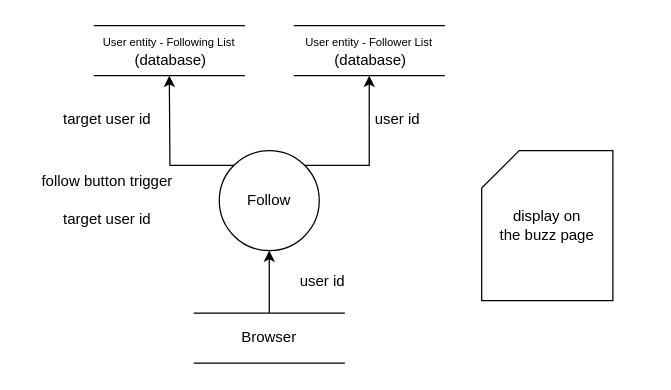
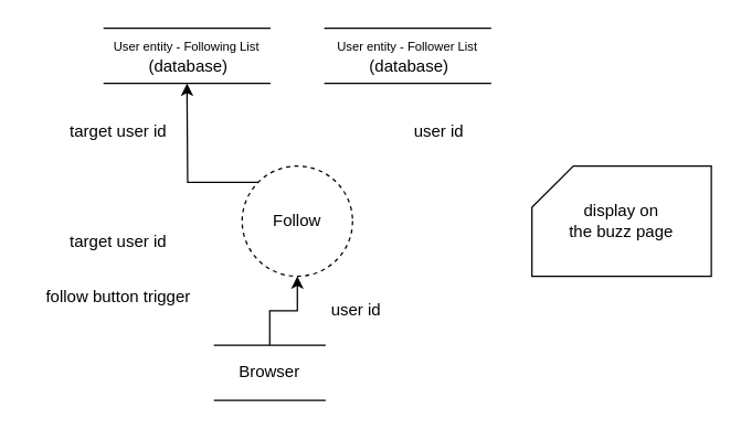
  <mxCell id="0" />
  <mxCell id="1" parent="0" />
- <mxCell id="2" value="display on &lt;br&gt;the buzz page" style="shape=card;whiteSpace=wrap;html=1;" parent="1" vertex="1"><mxGeometry x="385" y="120" width="105" height="120" as="geometry" /></mxCell>
+ <mxCell id="2" value="display on &lt;br&gt;the buzz page" style="shape=card;whiteSpace=wrap;html=1;" parent="1" vertex="1"><mxGeometry x="385" y="120" width="130" height="80" as="geometry" /></mxCell>
  <mxCell id="3" style="edgeStyle=orthogonalEdgeStyle;rounded=0;orthogonalLoop=1;jettySize=auto;html=1;exitX=0;exitY=0;exitDx=0;exitDy=0;" parent="1" source="5" edge="1"><mxGeometry relative="1" as="geometry"><mxPoint x="135" y="60" as="targetPoint" /></mxGeometry></mxCell>
- <mxCell id="4" style="edgeStyle=orthogonalEdgeStyle;rounded=0;orthogonalLoop=1;jettySize=auto;html=1;exitX=1;exitY=0;exitDx=0;exitDy=0;entryX=0.5;entryY=1;entryDx=0;entryDy=0;" parent="1" source="5" target="8" edge="1"><mxGeometry relative="1" as="geometry"><Array as="points"><mxPoint x="295" y="132" /></Array></mxGeometry></mxCell>
- <mxCell id="5" value="Follow" style="ellipse;whiteSpace=wrap;html=1;aspect=fixed;" parent="1" vertex="1"><mxGeometry x="175" y="120" width="80" height="80" as="geometry" /></mxCell>
+ <mxCell id="5" value="Follow" style="ellipse;whiteSpace=wrap;html=1;aspect=fixed;dashed=1;" parent="1" vertex="1"><mxGeometry x="175" y="120" width="80" height="80" as="geometry" /></mxCell>
  <mxCell id="6" value="&lt;font style=&quot;font-size: 9px;&quot;&gt;User entity - Following List &amp;nbsp;&lt;/font&gt;(database)" style="shape=partialRectangle;whiteSpace=wrap;html=1;left=0;right=0;fillColor=none;rounded=0;strokeColor=default;fontFamily=Helvetica;fontSize=12;fontColor=default;" parent="1" vertex="1"><mxGeometry x="75" y="20" width="120" height="40" as="geometry" /></mxCell>
- <mxCell id="7" value="follow button trigger" style="text;html=1;align=center;verticalAlign=middle;resizable=0;points=[];autosize=1;strokeColor=none;fillColor=none;" parent="1" vertex="1"><mxGeometry x="20" y="130" width="130" height="30" as="geometry" /></mxCell>
+ <mxCell id="7" value="follow button trigger" style="text;html=1;align=center;verticalAlign=middle;resizable=0;points=[];autosize=1;strokeColor=none;fillColor=none;" parent="1" vertex="1"><mxGeometry x="20" y="200" width="130" height="30" as="geometry" /></mxCell>
  <mxCell id="8" value="&lt;font style=&quot;border-color: var(--border-color); font-size: 9px;&quot;&gt;User entity - Follower List &amp;nbsp;&lt;/font&gt;(database)" style="shape=partialRectangle;whiteSpace=wrap;html=1;left=0;right=0;fillColor=none;rounded=0;strokeColor=default;fontFamily=Helvetica;fontSize=12;fontColor=default;" parent="1" vertex="1"><mxGeometry x="235" y="20" width="120" height="40" as="geometry" /></mxCell>
  <mxCell id="9" value="user id&amp;nbsp;" style="text;html=1;align=center;verticalAlign=middle;resizable=0;points=[];autosize=1;strokeColor=none;fillColor=none;" parent="1" vertex="1"><mxGeometry x="229" y="210" width="60" height="30" as="geometry" /></mxCell>
  <mxCell id="10" style="edgeStyle=orthogonalEdgeStyle;rounded=0;orthogonalLoop=1;jettySize=auto;html=1;" parent="1" source="11" target="5" edge="1"><mxGeometry relative="1" as="geometry" /></mxCell>
- <mxCell id="11" value="Browser" style="shape=partialRectangle;whiteSpace=wrap;html=1;left=0;right=0;fillColor=none;rounded=0;strokeColor=default;fontFamily=Helvetica;fontSize=12;fontColor=default;" parent="1" vertex="1"><mxGeometry x="155" y="250" width="120" height="40" as="geometry" /></mxCell>
+ <mxCell id="11" value="Browser" style="shape=partialRectangle;whiteSpace=wrap;html=1;left=0;right=0;fillColor=none;rounded=0;strokeColor=default;fontFamily=Helvetica;fontSize=12;fontColor=default;" parent="1" vertex="1"><mxGeometry x="155" y="250" width="80" height="40" as="geometry" /></mxCell>
  <mxCell id="12" value="target user id" style="text;html=1;align=center;verticalAlign=middle;resizable=0;points=[];autosize=1;strokeColor=none;fillColor=none;" parent="1" vertex="1"><mxGeometry x="40" y="160" width="90" height="30" as="geometry" /></mxCell>
  <mxCell id="13" value="target user id" style="text;html=1;align=center;verticalAlign=middle;resizable=0;points=[];autosize=1;strokeColor=none;fillColor=none;" parent="1" vertex="1"><mxGeometry x="40" y="80" width="90" height="30" as="geometry" /></mxCell>
  <mxCell id="14" value="user id&amp;nbsp;" style="text;html=1;align=center;verticalAlign=middle;resizable=0;points=[];autosize=1;strokeColor=none;fillColor=none;" parent="1" vertex="1"><mxGeometry x="289" y="80" width="60" height="30" as="geometry" /></mxCell>
